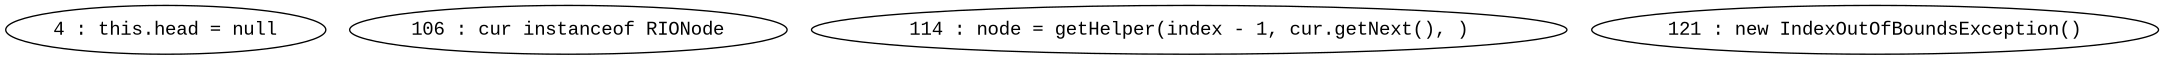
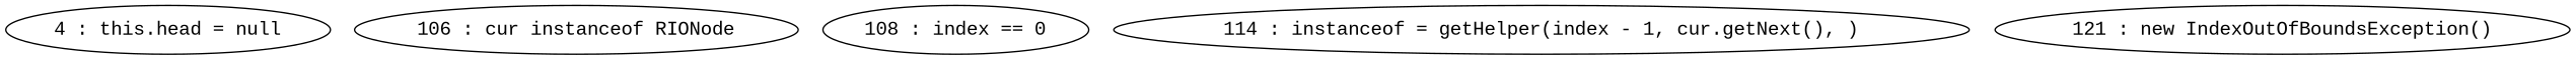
  digraph {
    fontname="Liberation Mono"
    node [fontname="Liberation Mono"]
    "4 : this.head = null"
    "106 : cur instanceof RIONode"
-   "114 : node = getHelper(index - 1, cur.getNext(), )"
+   "108 : index == 0"
+   "114 : node = getHelper(index - 1, cur.getNext(), )" [label="114 : instanceof = getHelper(index - 1, cur.getNext(), )"]
    "121 : new IndexOutOfBoundsException()"
  }
